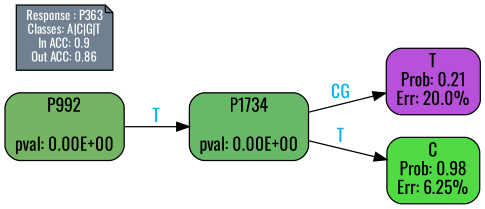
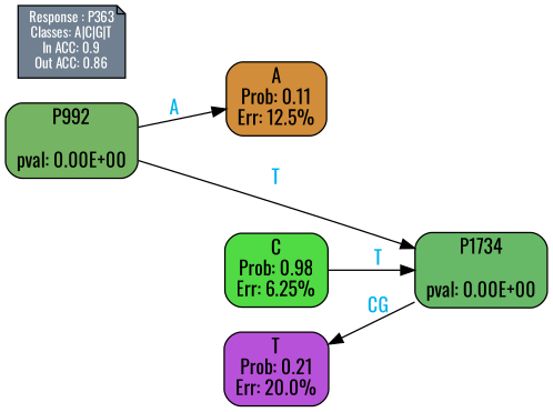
  digraph {
    fontname=Oswald
    rankdir=LR
    ranksep=equally
    splines=polylines
    node [color=black fontname=Oswald shape=box style="filled, rounded"]
    edge [fontcolor=deepskyblue2 fontname=Oswald]
+   n1 [fillcolor="#d18d39" label="A\nProb: 0.11\nErr: 12.5%"]
    n2 [fillcolor="#b851d9" label="T\nProb: 0.21\nErr: 20.0%"]
    n3 [fillcolor="#50da43" label="C\nProb: 0.98\nErr: 6.25%"]
    n4 [align=left fillcolor=slategray fontcolor=white fontsize=10 label="Response : P363\nClasses: A|C|G|T\nIn ACC: 0.9\nOut ACC: 0.86\n" shape=note style=filled]
    n5 [fillcolor="#74b462" label="P992\n\npval: 0.00E+00"]
    n6 [fillcolor="#68b967" label="P1734\n\npval: 0.00E+00"]
    subgraph sub_1 {
      rank=same
+     n1
      n2
      n3
    }
    subgraph sub_2 {
      rank=same
      n4
      n5
    }
+   n5 -> n1 [label=A]
    n5 -> n6 [label=T]
    n6 -> n2 [label=CG]
-   n6 -> n3 [label=T]
+   n3 -> n6 [label=T]
  }
